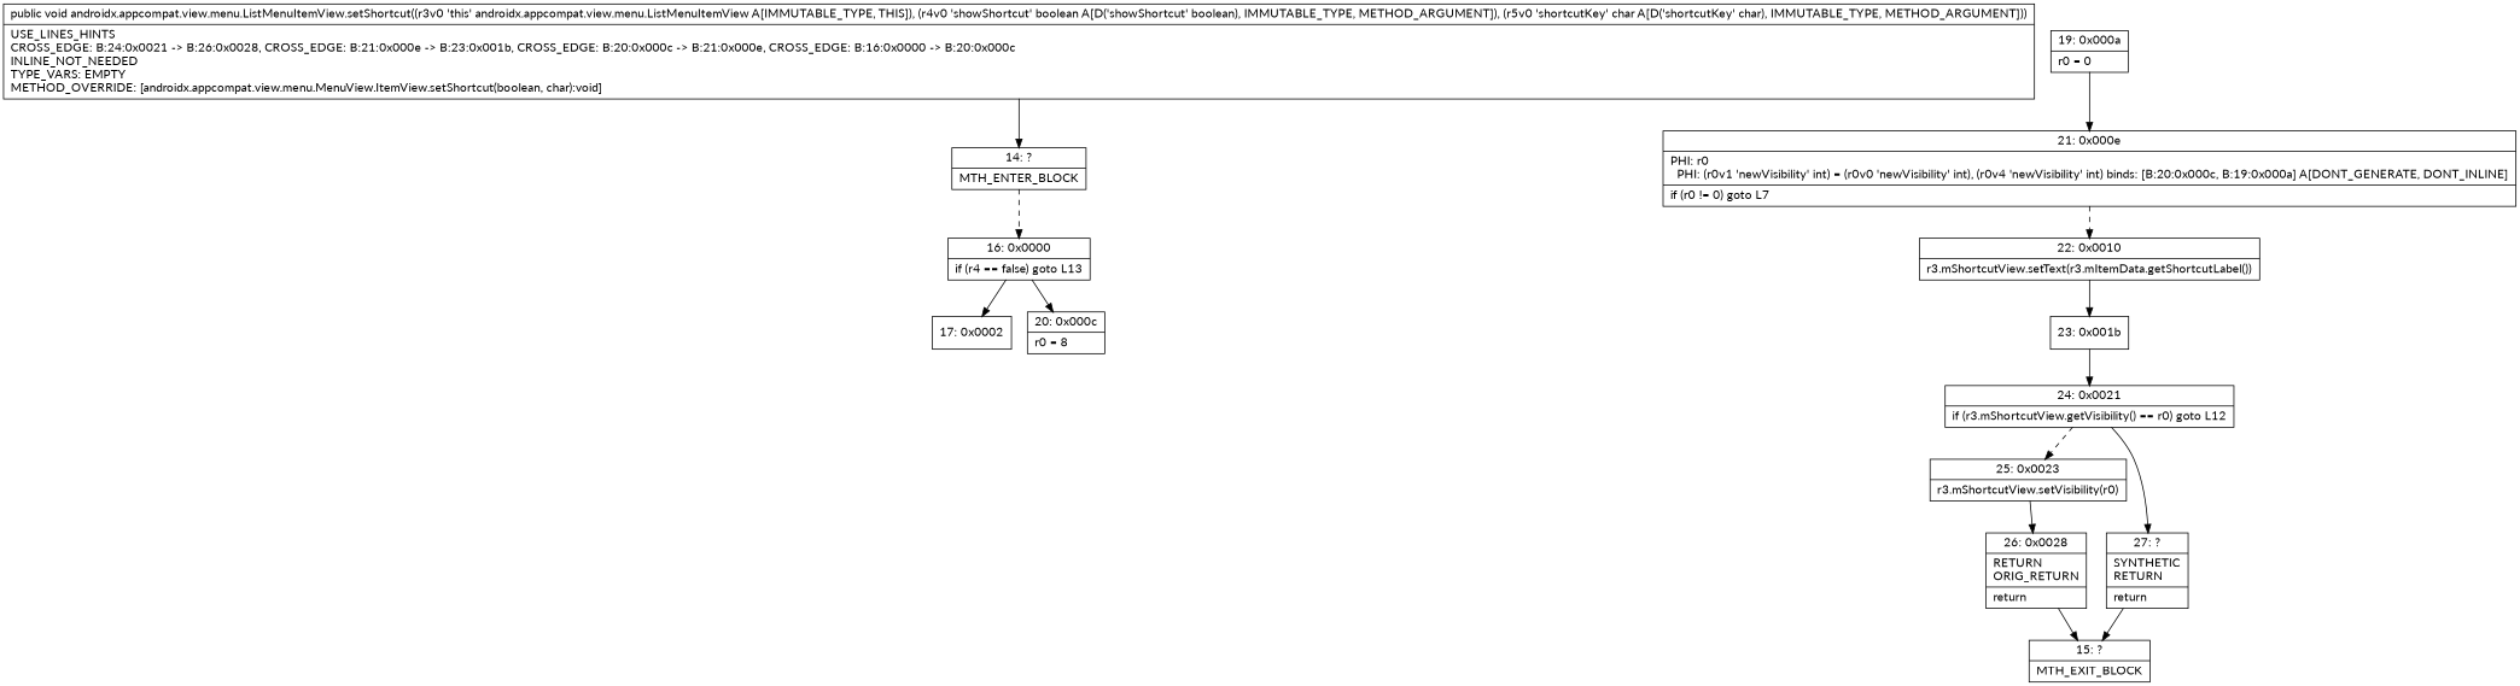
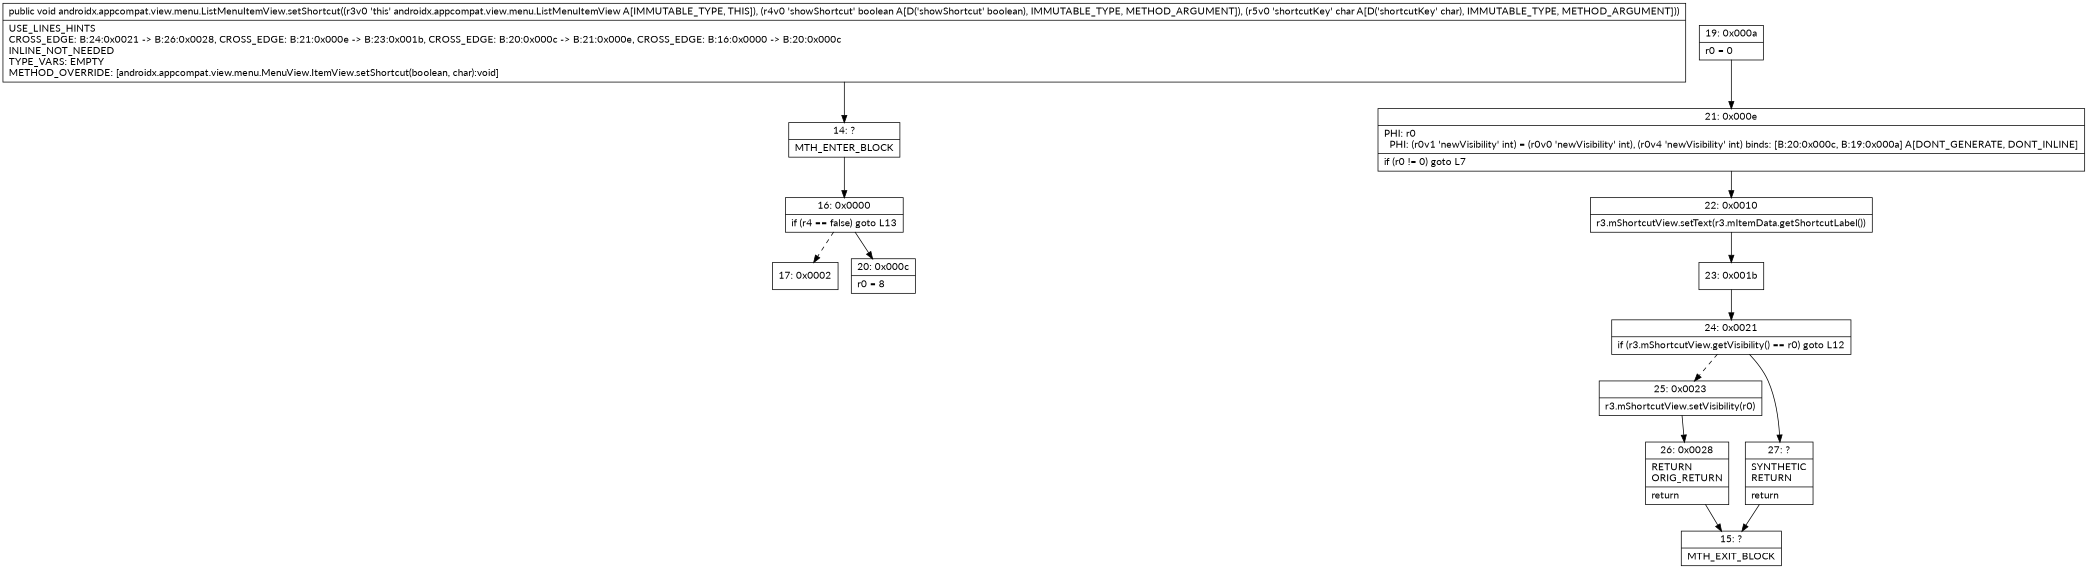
  digraph {
    fontname=Lato
    node [fontname=Lato shape=record]
    edge [fontname=Lato]
    n1 [label="{14\:\ ?|MTH_ENTER_BLOCK\l}"]
    n2 [label="{16\:\ 0x0000|if (r4 == false) goto L13\l}"]
    n3 [label="{17\:\ 0x0002}"]
    n4 [label="{20\:\ 0x000c|r0 = 8\l}"]
    n5 [label="{19\:\ 0x000a|r0 = 0\l}"]
    n6 [label="{21\:\ 0x000e|PHI: r0 \l  PHI: (r0v1 'newVisibility' int) = (r0v0 'newVisibility' int), (r0v4 'newVisibility' int) binds: [B:20:0x000c, B:19:0x000a] A[DONT_GENERATE, DONT_INLINE]\l|if (r0 != 0) goto L7\l}"]
    n7 [label="{22\:\ 0x0010|r3.mShortcutView.setText(r3.mItemData.getShortcutLabel())\l}"]
    n8 [label="{23\:\ 0x001b}"]
    n9 [label="{24\:\ 0x0021|if (r3.mShortcutView.getVisibility() == r0) goto L12\l}"]
    n10 [label="{25\:\ 0x0023|r3.mShortcutView.setVisibility(r0)\l}"]
    n11 [label="{27\:\ ?|SYNTHETIC\lRETURN\l|return\l}"]
    n12 [label="{26\:\ 0x0028|RETURN\lORIG_RETURN\l|return\l}"]
    n13 [label="{15\:\ ?|MTH_EXIT_BLOCK\l}"]
    n14 [label="{public void androidx.appcompat.view.menu.ListMenuItemView.setShortcut((r3v0 'this' androidx.appcompat.view.menu.ListMenuItemView A[IMMUTABLE_TYPE, THIS]), (r4v0 'showShortcut' boolean A[D('showShortcut' boolean), IMMUTABLE_TYPE, METHOD_ARGUMENT]), (r5v0 'shortcutKey' char A[D('shortcutKey' char), IMMUTABLE_TYPE, METHOD_ARGUMENT]))  | USE_LINES_HINTS\lCROSS_EDGE: B:24:0x0021 \-\> B:26:0x0028, CROSS_EDGE: B:21:0x000e \-\> B:23:0x001b, CROSS_EDGE: B:20:0x000c \-\> B:21:0x000e, CROSS_EDGE: B:16:0x0000 \-\> B:20:0x000c\lINLINE_NOT_NEEDED\lTYPE_VARS: EMPTY\lMETHOD_OVERRIDE: [androidx.appcompat.view.menu.MenuView.ItemView.setShortcut(boolean, char):void]\l}"]
-   n1 -> n2 [style=dashed]
-   n2 -> n3 [style=solid]
+   n1 -> n2
+   n2 -> n3 [style=dashed]
    n2 -> n4
    n5 -> n6
-   n6 -> n7 [style=dashed]
+   n6 -> n7 [style=solid]
    n7 -> n8
    n8 -> n9
    n9 -> n10 [style=dashed]
    n9 -> n11
    n10 -> n12
    n11 -> n13
    n12 -> n13
    n14 -> n1
  }
